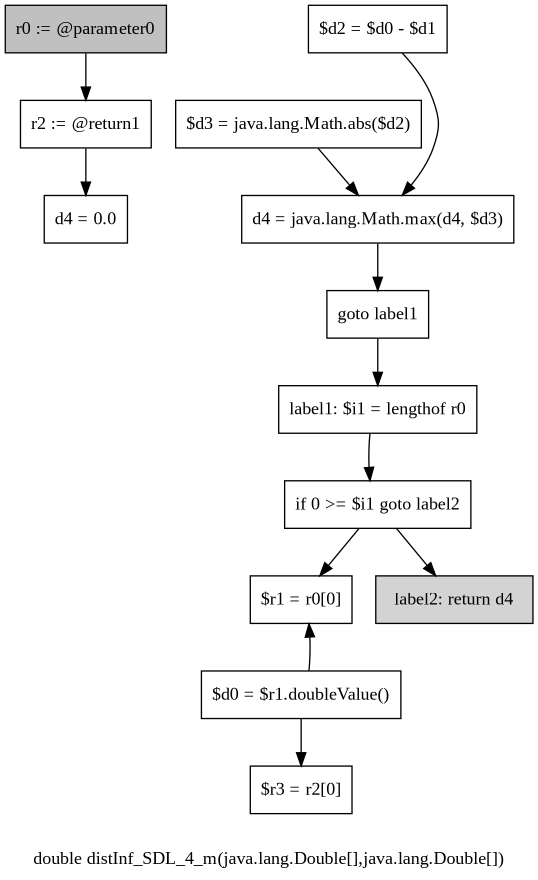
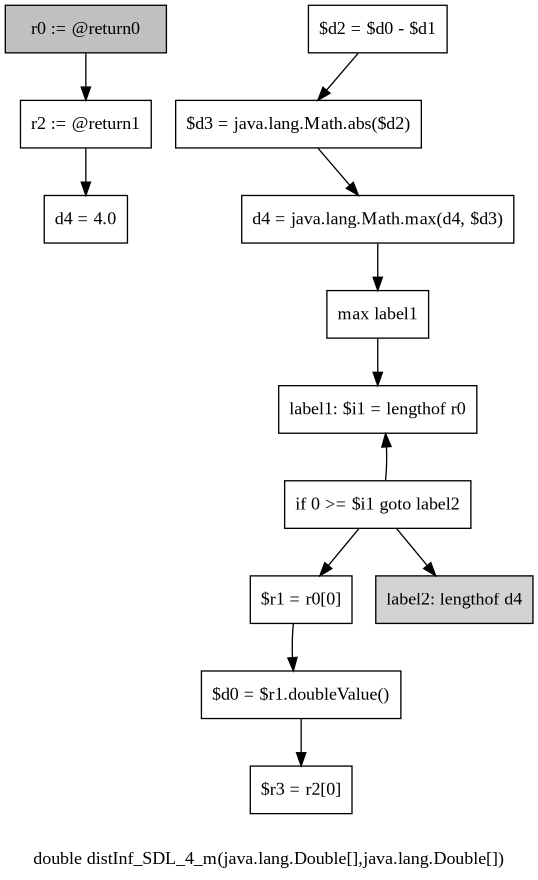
  digraph {
    fontname="Liberation Serif"
    label="double distInf_SDL_4_m(java.lang.Double[],java.lang.Double[])"
    node [fontname="Liberation Serif" shape=box]
    edge [fontname="Liberation Serif"]
-   n1 [fillcolor=gray label="r0 := @parameter0" style=filled]
+   n1 [fillcolor=gray label="r0 := @return0" style=filled]
    n2 [label="r2 := @return1"]
-   n3 [label="d4 = 0.0"]
+   n3 [label="d4 = 4.0"]
    n4 [label="label1: $i1 = lengthof r0"]
    n5 [label="if 0 >= $i1 goto label2"]
    n6 [label="$r1 = r0[0]"]
-   n7 [fillcolor=lightgray label="label2: return d4" style=filled]
+   n7 [fillcolor=lightgray label="label2: lengthof d4" style=filled]
    n8 [label="$d0 = $r1.doubleValue()"]
    n9 [label="$r3 = r2[0]"]
    n10 [label="$d2 = $d0 - $d1"]
    n11 [label="$d3 = java.lang.Math.abs($d2)"]
    n12 [label="d4 = java.lang.Math.max(d4, $d3)"]
-   n13 [label="goto label1"]
+   n13 [label="max label1"]
    n1 -> n2
    n2 -> n3
-   n4 -> n5
+   n5 -> n4
    n5 -> n6
    n5 -> n7
-   n8 -> n6
+   n6 -> n8
    n8 -> n9
-   n10 -> n12
+   n10 -> n11
    n11 -> n12
    n12 -> n13
    n13 -> n4
  }
